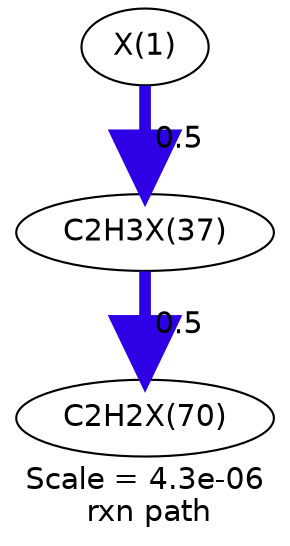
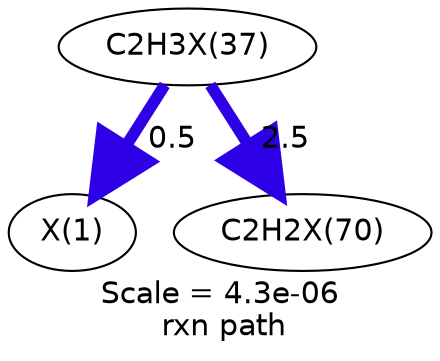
  digraph {
    fontname=Helvetica
    label="Scale = 4.3e-06\l rxn path"
    node [fontname=Helvetica]
    edge [arrowsize=2.74 color="0.7, 1, 0.9" fontname=Helvetica style="setlinewidth(5.48)"]
    n1 [label="X(1)"]
    n2 [label="C2H3X(37)"]
    n3 [label="C2H2X(70)"]
-   n1 -> n2 [label=" 0.5"]
-   n2 -> n3 [label=" 0.5"]
+   n2 -> n1 [label=" 0.5"]
+   n2 -> n3 [label=" 2.5"]
  }
